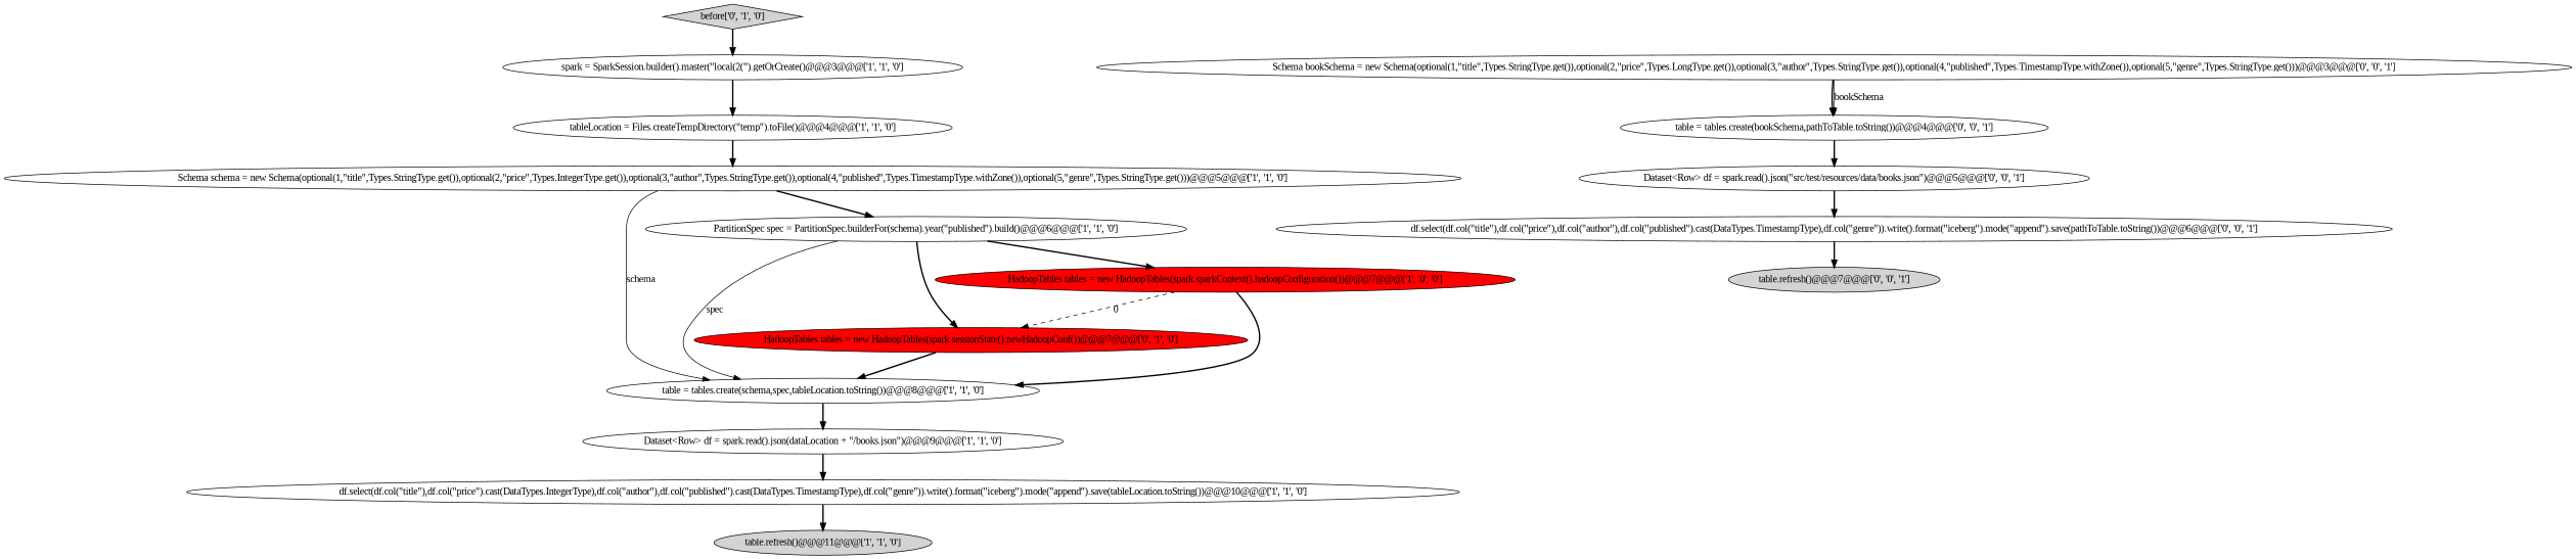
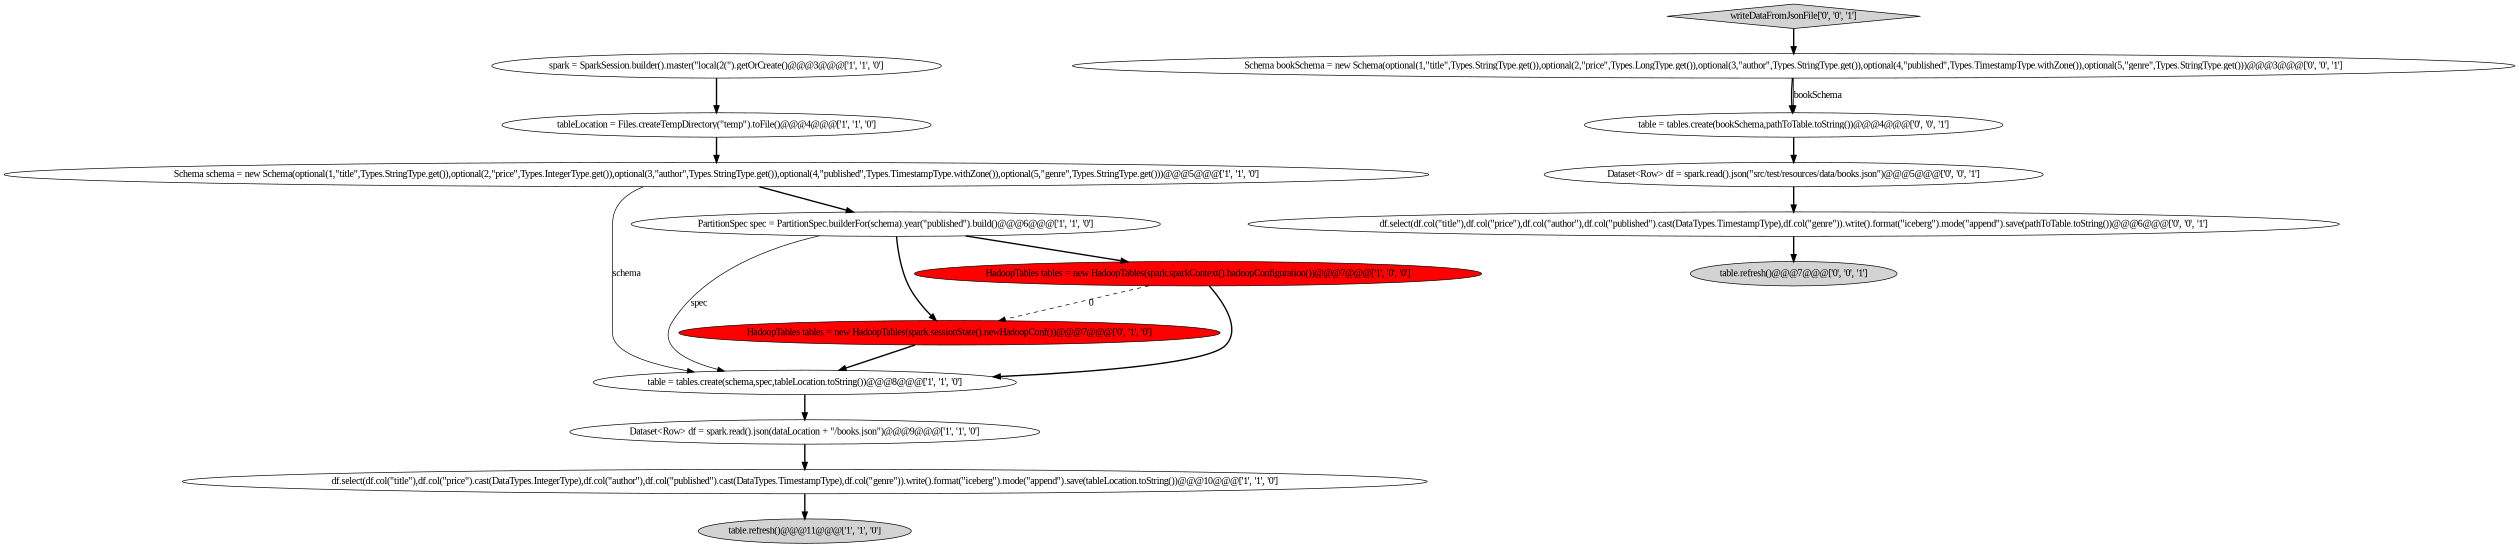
  digraph {
    fontname="Liberation Serif"
    node [fillcolor=white fontname="Liberation Serif" shape=ellipse style=filled]
    edge [fontname="Liberation Serif" style=bold]
    n1 [label="spark = SparkSession.builder().master(\"local(2(\").getOrCreate()@@@3@@@['1', '1', '0']"]
    n2 [label="tableLocation = Files.createTempDirectory(\"temp\").toFile()@@@4@@@['1', '1', '0']"]
    n3 [fillcolor=red label="HadoopTables tables = new HadoopTables(spark.sparkContext().hadoopConfiguration())@@@7@@@['1', '0', '0']"]
    n4 [label="table = tables.create(schema,spec,tableLocation.toString())@@@8@@@['1', '1', '0']"]
    n5 [fillcolor=red label="HadoopTables tables = new HadoopTables(spark.sessionState().newHadoopConf())@@@7@@@['0', '1', '0']"]
    n6 [label="Dataset<Row> df = spark.read().json(dataLocation + \"/books.json\")@@@9@@@['1', '1', '0']"]
    n7 [label="Schema schema = new Schema(optional(1,\"title\",Types.StringType.get()),optional(2,\"price\",Types.IntegerType.get()),optional(3,\"author\",Types.StringType.get()),optional(4,\"published\",Types.TimestampType.withZone()),optional(5,\"genre\",Types.StringType.get()))@@@5@@@['1', '1', '0']"]
    n8 [label="PartitionSpec spec = PartitionSpec.builderFor(schema).year(\"published\").build()@@@6@@@['1', '1', '0']"]
    n9 [label="df.select(df.col(\"title\"),df.col(\"price\").cast(DataTypes.IntegerType),df.col(\"author\"),df.col(\"published\").cast(DataTypes.TimestampType),df.col(\"genre\")).write().format(\"iceberg\").mode(\"append\").save(tableLocation.toString())@@@10@@@['1', '1', '0']"]
+   n10 [fillcolor=lightgray label="writeDataFromJsonFile['0', '0', '1']" shape=diamond]
    n11 [label="Schema bookSchema = new Schema(optional(1,\"title\",Types.StringType.get()),optional(2,\"price\",Types.LongType.get()),optional(3,\"author\",Types.StringType.get()),optional(4,\"published\",Types.TimestampType.withZone()),optional(5,\"genre\",Types.StringType.get()))@@@3@@@['0', '0', '1']"]
    n12 [label="table = tables.create(bookSchema,pathToTable.toString())@@@4@@@['0', '0', '1']"]
    n13 [label="Dataset<Row> df = spark.read().json(\"src/test/resources/data/books.json\")@@@5@@@['0', '0', '1']"]
    n14 [label="df.select(df.col(\"title\"),df.col(\"price\"),df.col(\"author\"),df.col(\"published\").cast(DataTypes.TimestampType),df.col(\"genre\")).write().format(\"iceberg\").mode(\"append\").save(pathToTable.toString())@@@6@@@['0', '0', '1']"]
    n15 [fillcolor=lightgray label="table.refresh()@@@7@@@['0', '0', '1']"]
-   n16 [fillcolor=lightgray label="before['0', '1', '0']" shape=diamond]
    n17 [fillcolor=lightgray label="table.refresh()@@@11@@@['1', '1', '0']"]
    n1 -> n2
    n2 -> n7
    n3 -> n4
    n3 -> n5 [label=0 style=dashed]
    n4 -> n6
    n5 -> n4
    n6 -> n9
    n7 -> n4 [label=schema style=solid]
    n7 -> n8
    n8 -> n3
    n8 -> n4 [label=spec style=solid]
    n8 -> n5
    n9 -> n17
+   n10 -> n11
    n11 -> n12
    n11 -> n12 [label=bookSchema style=solid]
    n12 -> n13
    n13 -> n14
    n14 -> n15
-   n16 -> n1
  }
